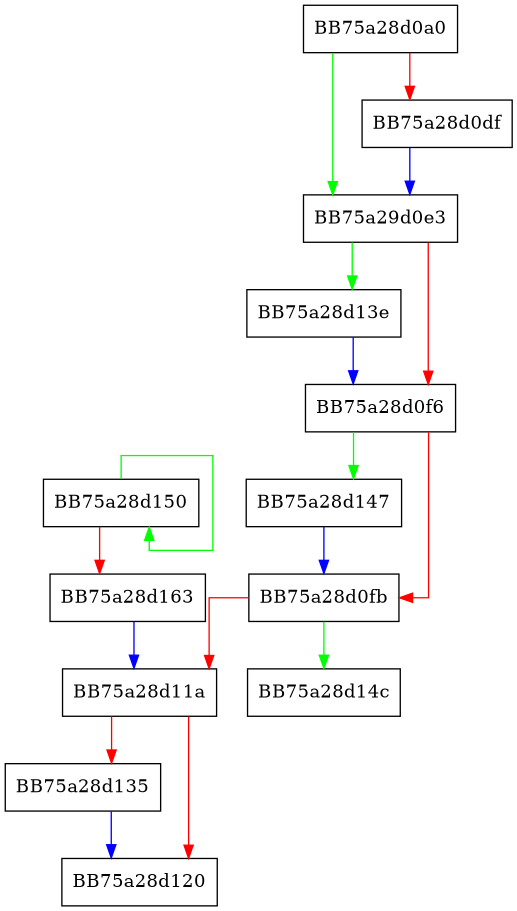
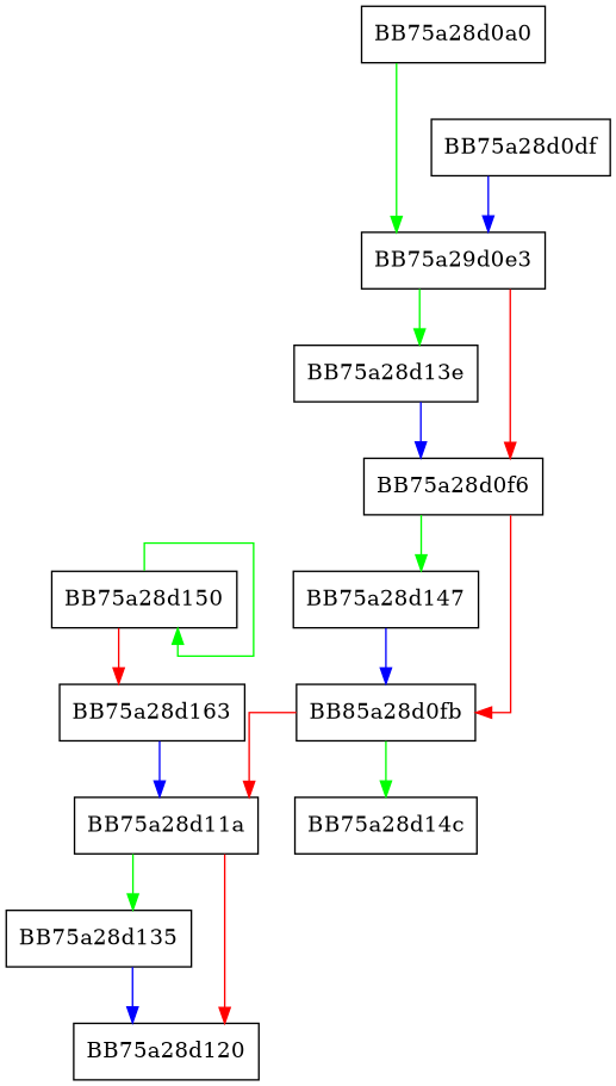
  digraph {
    splines=ortho
    node [shape=box]
    edge [color=green]
    n1 [label=BB75a29d0e3]
    BB75a28d0a0
    BB75a28d0df
    BB75a28d13e
    BB75a28d0f6
    BB75a28d147
-   BB75a28d0fb
+   BB75a28d0fb [label=BB85a28d0fb]
    BB75a28d14c
    BB75a28d11a
    BB75a28d135
    BB75a28d120
    BB75a28d150
    BB75a28d163
    n1 -> BB75a28d13e
    n1 -> BB75a28d0f6 [color=red]
    BB75a28d0a0 -> n1
-   BB75a28d0a0 -> BB75a28d0df [color=red]
    BB75a28d0df -> n1 [color=blue]
    BB75a28d13e -> BB75a28d0f6 [color=blue]
    BB75a28d0f6 -> BB75a28d147
    BB75a28d0f6 -> BB75a28d0fb [color=red]
    BB75a28d147 -> BB75a28d0fb [color=blue]
    BB75a28d0fb -> BB75a28d14c
    BB75a28d0fb -> BB75a28d11a [color=red]
-   BB75a28d11a -> BB75a28d135 [color=red]
+   BB75a28d11a -> BB75a28d135
    BB75a28d11a -> BB75a28d120 [color=red]
    BB75a28d135 -> BB75a28d120 [color=blue]
    BB75a28d150 -> BB75a28d150
    BB75a28d150 -> BB75a28d163 [color=red]
    BB75a28d163 -> BB75a28d11a [color=blue]
  }
